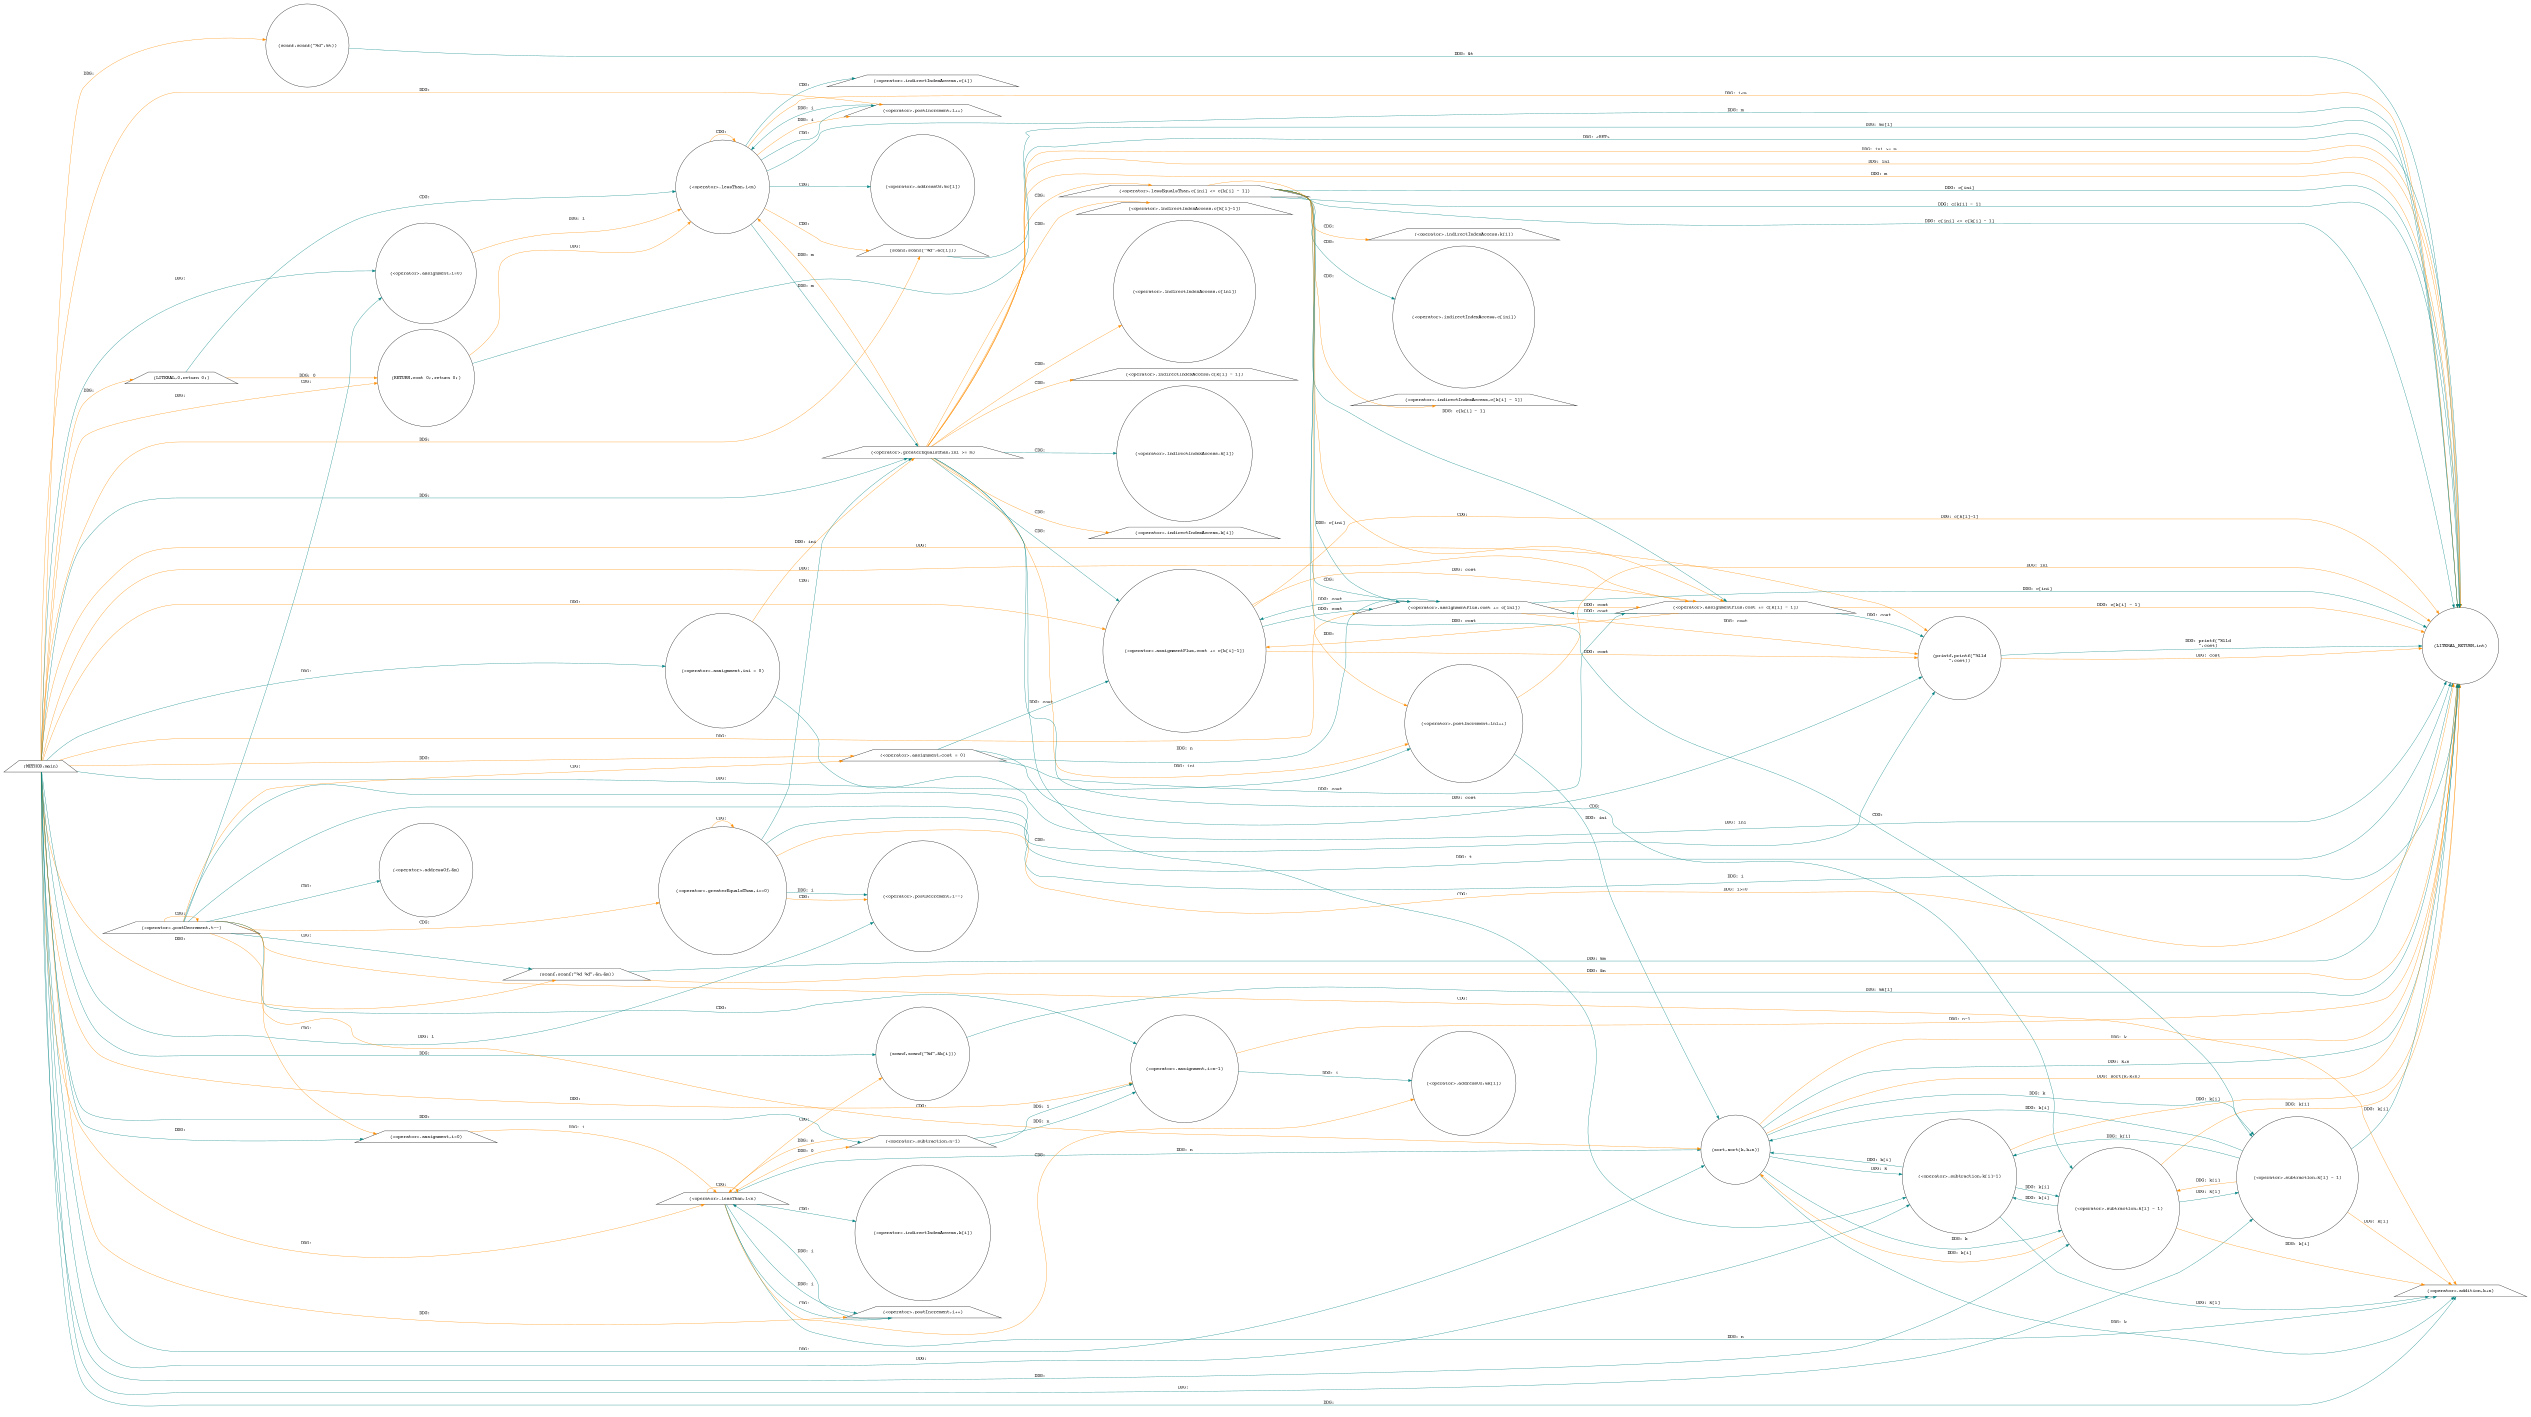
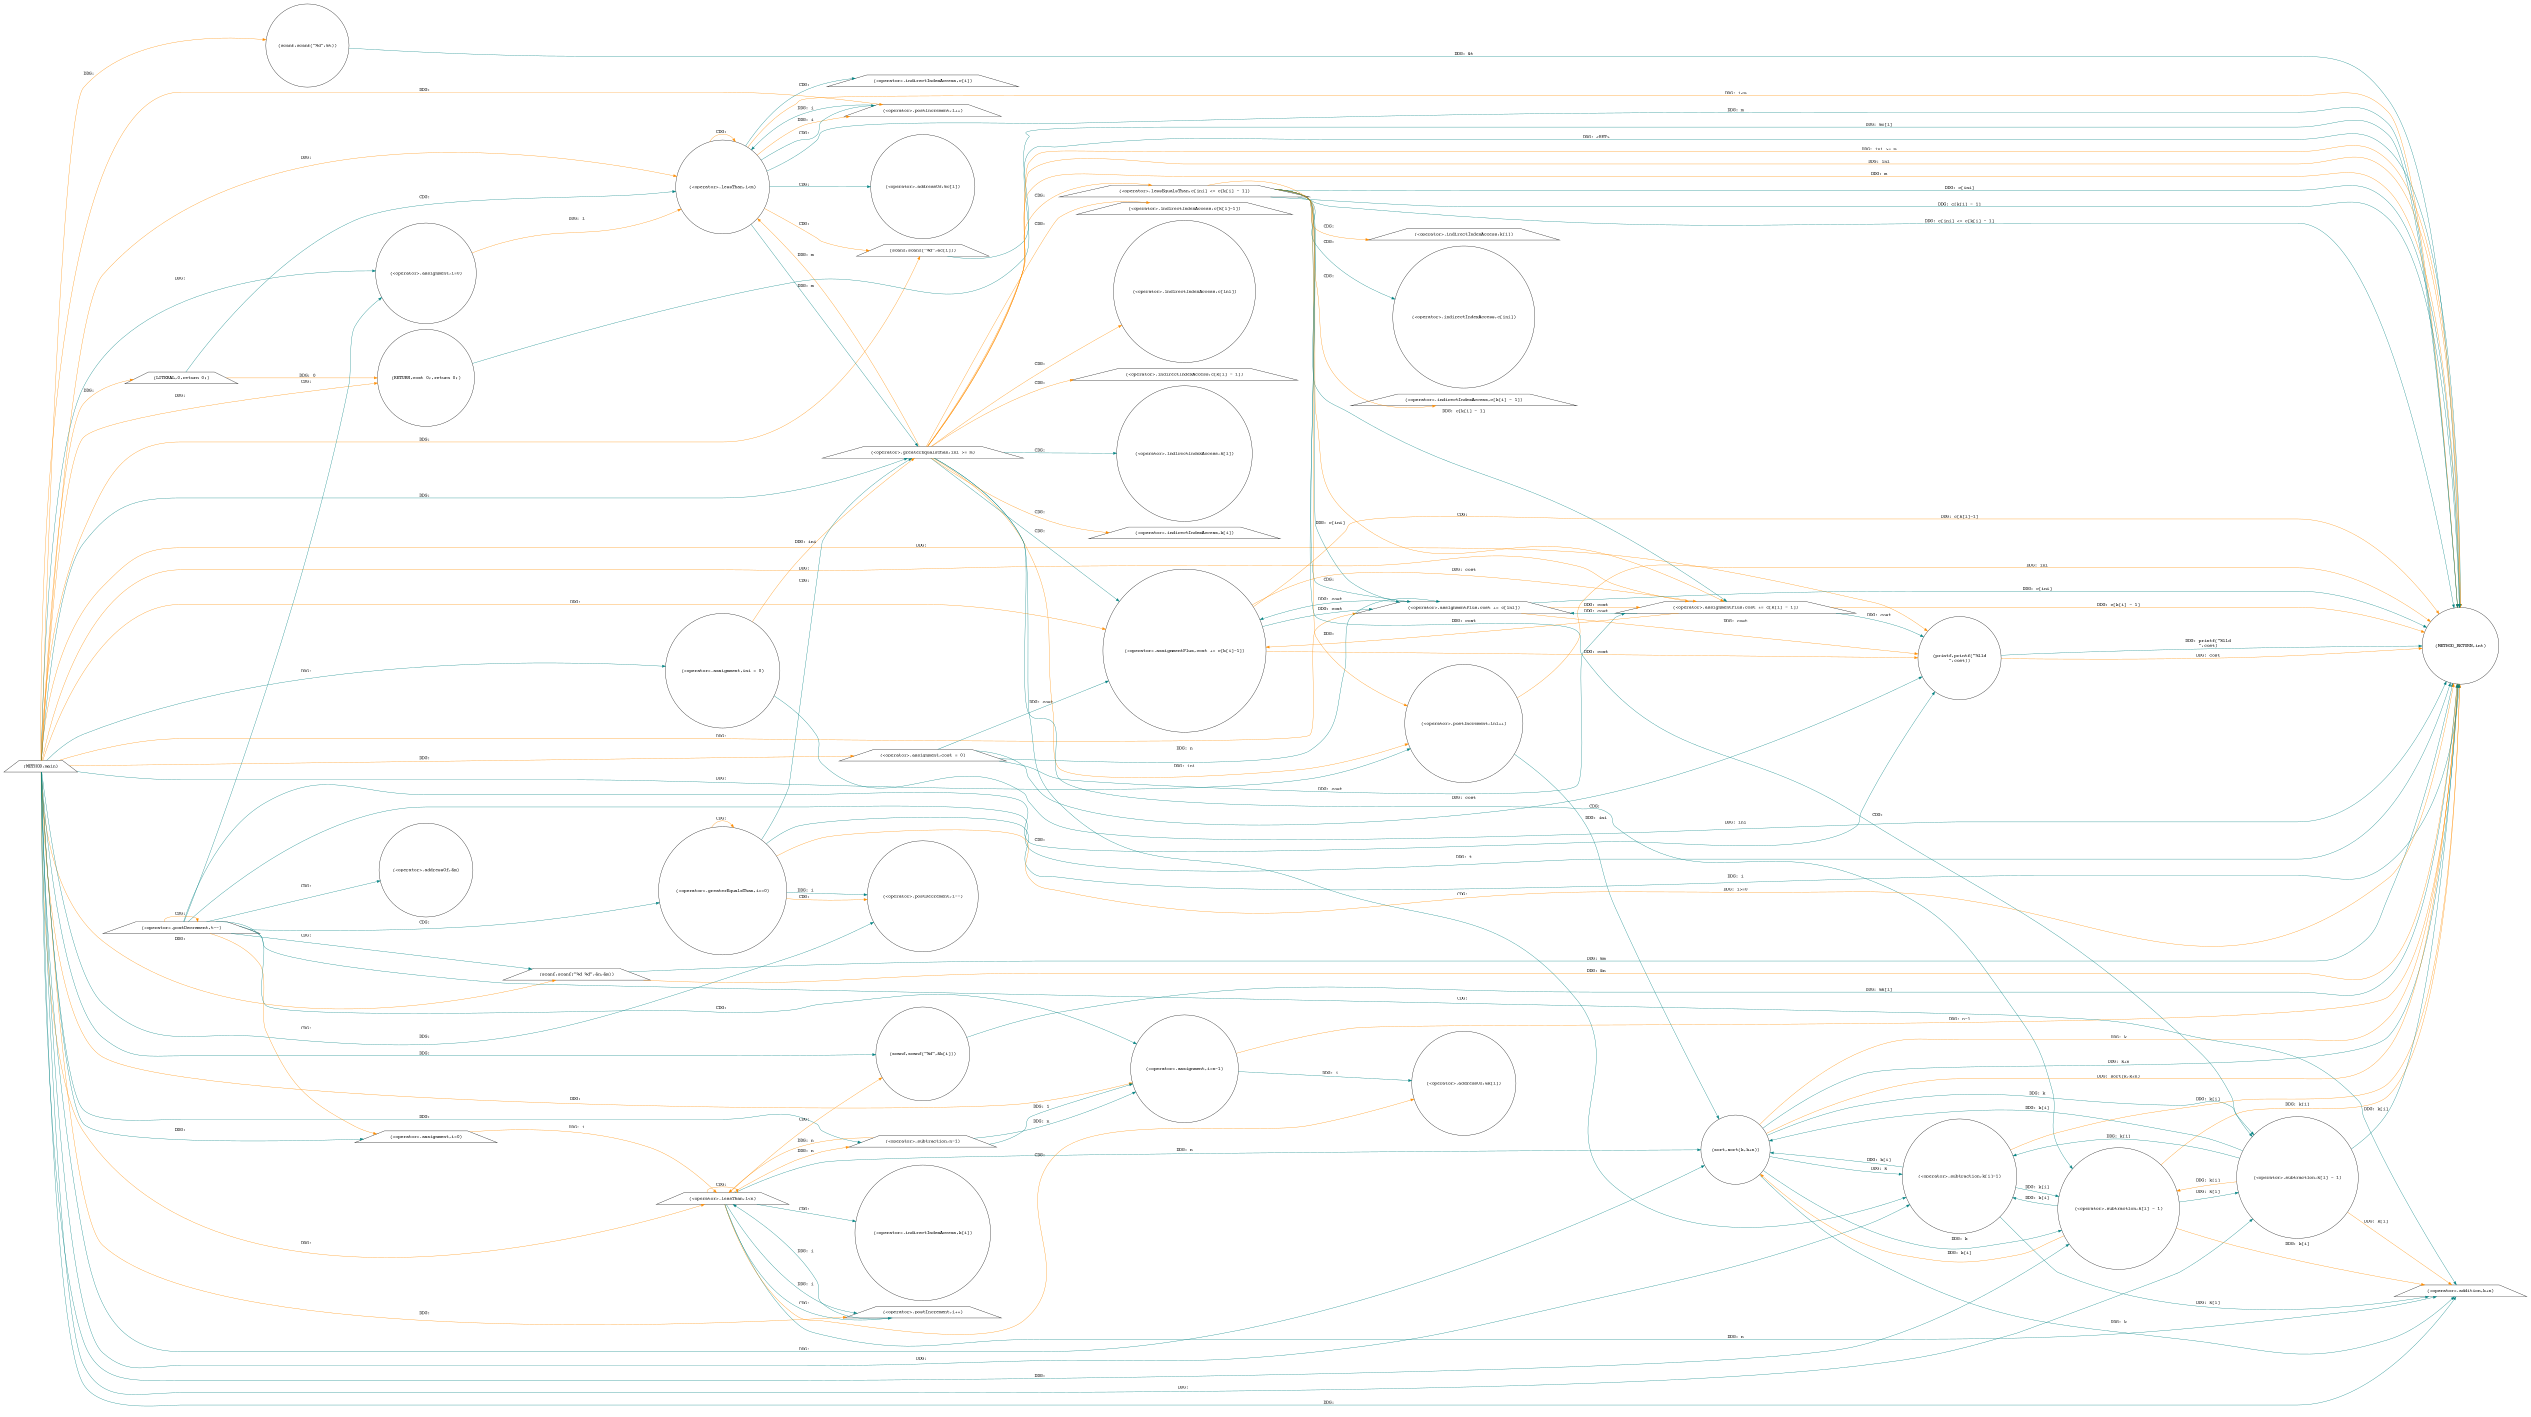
  digraph {
    fontname="Courier Prime"
    rankdir=LR
    node [fontname="Courier Prime" shape=circle]
    edge [color=teal fontname="Courier Prime"]
    n1 [label="(METHOD,main)" shape=trapezium]
    n2 [label="(scanf,scanf(\"%d\",&t))"]
    n3 [label="(RETURN,cost 0;,return 0;)"]
    n4 [label="(LITERAL,0,return 0;)" shape=trapezium]
    n5 [label="(scanf,scanf(\"%d %d\",&n,&m))" shape=trapezium]
    n6 [label="(sort,sort(k,k+n))"]
    n7 [label="(<operator>.assignment,cost = 0)" shape=trapezium]
    n8 [label="(<operator>.assignment,ini = 0)"]
    n9 [label="(printf,printf(\"%lld\n\",cost))"]
    n10 [label="(<operator>.assignment,i=0)" shape=trapezium]
    n11 [label="(<operator>.lessThan,i<n)" shape=trapezium]
    n12 [label="(<operator>.postIncrement,i++)" shape=trapezium]
    n13 [label="(<operator>.assignment,i=0)"]
    n14 [label="(<operator>.lessThan,i<m)"]
    n15 [label="(<operator>.postIncrement,i++)" shape=trapezium]
    n16 [label="(<operator>.assignment,i=n-1)"]
    n17 [label="(<operator>.postDecrement,i--)"]
    n18 [label="(scanf,scanf(\"%d\",&k[i]))"]
    n19 [label="(<operator>.addition,k+n)" shape=trapezium]
    n20 [label="(scanf,scanf(\"%d\",&c[i]))" shape=trapezium]
    n21 [label="(<operator>.subtraction,n-1)" shape=trapezium]
    n22 [label="(<operator>.greaterEqualsThan,ini >= m)" shape=trapezium]
    n23 [label="(<operator>.assignmentPlus,cost += c[k[i]-1])"]
    n24 [label="(<operator>.assignmentPlus,cost += c[ini])" shape=trapezium]
    n25 [label="(<operator>.postIncrement,ini++)"]
    n26 [label="(<operator>.subtraction,k[i]-1)"]
    n27 [label="(<operator>.assignmentPlus,cost += c[k[i] - 1])" shape=trapezium]
    n28 [label="(<operator>.subtraction,k[i] - 1)"]
    n29 [label="(<operator>.subtraction,k[i] - 1)"]
-   n30 [label="(LITERAL_RETURN,int)"]
+   n30 [label="(METHOD_RETURN,int)"]
    n31 [label="(<operator>.postDecrement,t--)" shape=trapezium]
    n32 [label="(<operator>.greaterEqualsThan,i>=0)"]
    n33 [label="(<operator>.addressOf,&m)"]
    n34 [label="(<operator>.addressOf,&k[i])"]
    n35 [label="(<operator>.indirectIndexAccess,k[i])"]
    n36 [label="(<operator>.addressOf,&c[i])"]
    n37 [label="(<operator>.indirectIndexAccess,c[i])" shape=trapezium]
    n38 [label="(<operator>.lessEqualsThan,c[ini] <= c[k[i] - 1])" shape=trapezium]
    n39 [label="(<operator>.indirectIndexAccess,c[k[i]-1])" shape=trapezium]
    n40 [label="(<operator>.indirectIndexAccess,c[ini])"]
    n41 [label="(<operator>.indirectIndexAccess,c[k[i] - 1])" shape=trapezium]
    n42 [label="(<operator>.indirectIndexAccess,k[i])"]
    n43 [label="(<operator>.indirectIndexAccess,k[i])" shape=trapezium]
    n44 [label="(<operator>.indirectIndexAccess,c[ini])"]
    n45 [label="(<operator>.indirectIndexAccess,c[k[i] - 1])" shape=trapezium]
    n46 [label="(<operator>.indirectIndexAccess,k[i])" shape=trapezium]
    n1 -> n2 [color=darkorange label="DDG: "]
    n1 -> n3 [color=darkorange label="DDG: "]
    n1 -> n4 [color=darkorange label="DDG: "]
    n1 -> n5 [color=darkorange label="DDG: "]
    n1 -> n6 [label="DDG: "]
    n1 -> n7 [color=darkorange label="DDG: "]
    n1 -> n8 [label="DDG: "]
    n1 -> n9 [color=darkorange label="DDG: "]
    n1 -> n10 [label="DDG: "]
    n1 -> n11 [color=darkorange label="DDG: "]
    n1 -> n12 [color=darkorange label="DDG: "]
    n1 -> n13 [label="DDG: "]
-   n3 -> n14 [color=darkorange label="DDG: "]
+   n1 -> n14 [color=darkorange label="DDG: "]
    n1 -> n15 [color=darkorange label="DDG: "]
    n1 -> n16 [color=darkorange label="DDG: "]
-   n1 -> n17 [label="DDG: i"]
+   n1 -> n17 [label="DDG: "]
    n1 -> n18 [label="DDG: "]
    n1 -> n19 [label="DDG: "]
    n1 -> n20 [color=darkorange label="DDG: "]
    n1 -> n21 [label="DDG: "]
    n1 -> n22 [label="DDG: "]
    n1 -> n23 [color=darkorange label="DDG: "]
    n1 -> n24 [color=darkorange label="DDG: "]
    n1 -> n25 [label="DDG: "]
    n1 -> n26 [label="DDG: "]
    n1 -> n27 [color=darkorange label="DDG: "]
    n1 -> n28 [label="DDG: "]
    n1 -> n29 [label="DDG: "]
    n2 -> n30 [label="DDG: &t"]
    n3 -> n30 [label="DDG: <RET>"]
    n4 -> n3 [color=darkorange label="DDG: 0"]
    n4 -> n14 [label="CDG: "]
    n5 -> n30 [color=darkorange label="DDG: &n"]
    n5 -> n30 [label="DDG: &m"]
    n6 -> n19 [label="DDG: k"]
    n6 -> n26 [label="DDG: k"]
    n6 -> n28 [label="DDG: k"]
    n6 -> n29 [label="DDG: k"]
    n6 -> n30 [color=darkorange label="DDG: k"]
    n6 -> n30 [label="DDG: k+n"]
    n6 -> n30 [color=darkorange label="DDG: sort(k,k+n)"]
    n7 -> n9 [label="DDG: cost"]
    n7 -> n23 [label="DDG: cost"]
    n7 -> n24 [label="DDG: n"]
    n7 -> n27 [label="DDG: cost"]
    n8 -> n22 [color=darkorange label="DDG: ini"]
    n8 -> n30 [label="DDG: ini"]
    n9 -> n30 [color=darkorange label="DDG: cost"]
    n9 -> n30 [label="DDG: printf(\"%lld\n\",cost)"]
    n10 -> n11 [color=darkorange label="DDG: i"]
    n11 -> n6 [label="DDG: n"]
    n11 -> n11 [color=darkorange label="CDG: "]
    n11 -> n12 [label="DDG: i"]
    n11 -> n12 [label="CDG: "]
    n11 -> n18 [color=darkorange label="CDG: "]
    n11 -> n19 [label="DDG: n"]
-   n11 -> n21 [color=darkorange label="DDG: 0"]
+   n11 -> n21 [color=darkorange label="DDG: n"]
    n11 -> n34 [color=darkorange label="CDG: "]
    n11 -> n35 [label="CDG: "]
    n12 -> n11 [label="DDG: i"]
    n13 -> n14 [color=darkorange label="DDG: i"]
    n14 -> n14 [color=darkorange label="CDG: "]
    n14 -> n15 [color=darkorange label="DDG: i"]
    n14 -> n15 [label="CDG: "]
    n14 -> n20 [color=darkorange label="CDG: "]
    n14 -> n22 [label="DDG: m"]
    n14 -> n30 [label="DDG: m"]
    n14 -> n30 [color=darkorange label="DDG: i<m"]
    n14 -> n36 [label="CDG: "]
    n14 -> n37 [label="CDG: "]
    n15 -> n14 [label="DDG: i"]
    n16 -> n30 [color=darkorange label="DDG: n-1"]
    n16 -> n34 [label="DDG: i"]
    n18 -> n30 [label="DDG: &k[i]"]
    n20 -> n30 [label="DDG: &c[i]"]
    n21 -> n11 [color=darkorange label="DDG: n"]
    n21 -> n16 [label="DDG: n"]
    n21 -> n16 [label="DDG: 1"]
    n22 -> n14 [color=darkorange label="DDG: m"]
    n22 -> n23 [label="CDG: "]
    n22 -> n25 [color=darkorange label="DDG: ini"]
    n22 -> n26 [label="CDG: "]
    n22 -> n28 [label="CDG: "]
    n22 -> n30 [color=darkorange label="DDG: ini"]
    n22 -> n30 [color=darkorange label="DDG: m"]
    n22 -> n30 [color=darkorange label="DDG: ini >= m"]
    n22 -> n38 [color=darkorange label="CDG: "]
    n22 -> n39 [color=darkorange label="CDG: "]
    n22 -> n40 [color=darkorange label="CDG: "]
    n22 -> n41 [color=darkorange label="CDG: "]
    n22 -> n42 [label="CDG: "]
    n22 -> n43 [color=darkorange label="CDG: "]
    n23 -> n9 [color=darkorange label="DDG: cost"]
    n23 -> n24 [label="DDG: cost"]
    n23 -> n27 [color=darkorange label="DDG: cost"]
    n23 -> n30 [color=darkorange label="DDG: c[k[i]-1]"]
    n24 -> n9 [color=darkorange label="DDG: cost"]
    n24 -> n23 [label="DDG: cost"]
    n24 -> n27 [color=darkorange label="DDG: cost"]
    n24 -> n30 [label="DDG: c[ini]"]
    n25 -> n6 [label="DDG: ini"]
    n25 -> n30 [color=darkorange label="DDG: ini"]
    n26 -> n6 [label="DDG: k[i]"]
    n26 -> n19 [label="DDG: k[i]"]
    n26 -> n28 [label="DDG: k[i]"]
    n26 -> n30 [color=darkorange label="DDG: k[i]"]
    n27 -> n9 [label="DDG: cost"]
    n27 -> n23 [color=darkorange label="DDG: cost"]
    n27 -> n24 [label="DDG: cost"]
    n27 -> n30 [color=darkorange label="DDG: c[k[i] - 1]"]
    n28 -> n6 [color=darkorange label="DDG: k[i]"]
    n28 -> n19 [color=darkorange label="DDG: k[i]"]
    n28 -> n26 [label="DDG: k[i]"]
    n28 -> n29 [label="DDG: k[i]"]
    n28 -> n30 [color=darkorange label="DDG: k[i]"]
    n29 -> n6 [label="DDG: k[i]"]
    n29 -> n19 [color=darkorange label="DDG: k[i]"]
    n29 -> n26 [label="DDG: k[i]"]
    n29 -> n28 [color=darkorange label="DDG: k[i]"]
    n29 -> n30 [label="DDG: k[i]"]
    n31 -> n5 [label="CDG: "]
-   n31 -> n6 [color=darkorange label="CDG: "]
-   n31 -> n7 [color=darkorange label="CDG: "]
    n31 -> n9 [label="CDG: "]
    n31 -> n10 [color=darkorange label="CDG: "]
    n31 -> n13 [label="CDG: "]
    n31 -> n16 [label="CDG: "]
-   n31 -> n19 [color=darkorange label="CDG: "]
+   n31 -> n19 [label="CDG: "]
    n31 -> n30 [label="DDG: t"]
    n31 -> n31 [color=darkorange label="CDG: "]
-   n31 -> n32 [color=darkorange label="CDG: "]
+   n31 -> n32 [label="CDG: "]
    n31 -> n33 [label="CDG: "]
    n32 -> n17 [label="DDG: i"]
    n32 -> n17 [color=darkorange label="CDG: "]
    n32 -> n22 [label="CDG: "]
    n32 -> n30 [label="DDG: i"]
    n32 -> n30 [color=darkorange label="DDG: i>=0"]
    n32 -> n32 [color=darkorange label="CDG: "]
    n38 -> n24 [label="DDG: c[ini]"]
    n38 -> n24 [label="CDG: "]
    n38 -> n25 [color=darkorange label="DDG: "]
    n38 -> n27 [label="DDG: c[k[i] - 1]"]
    n38 -> n27 [color=darkorange label="CDG: "]
    n38 -> n29 [label="CDG: "]
    n38 -> n30 [label="DDG: c[ini]"]
    n38 -> n30 [label="DDG: c[k[i] - 1]"]
    n38 -> n30 [label="DDG: c[ini] <= c[k[i] - 1]"]
    n38 -> n44 [label="CDG: "]
    n38 -> n45 [color=darkorange label="CDG: "]
    n38 -> n46 [color=darkorange label="CDG: "]
  }
